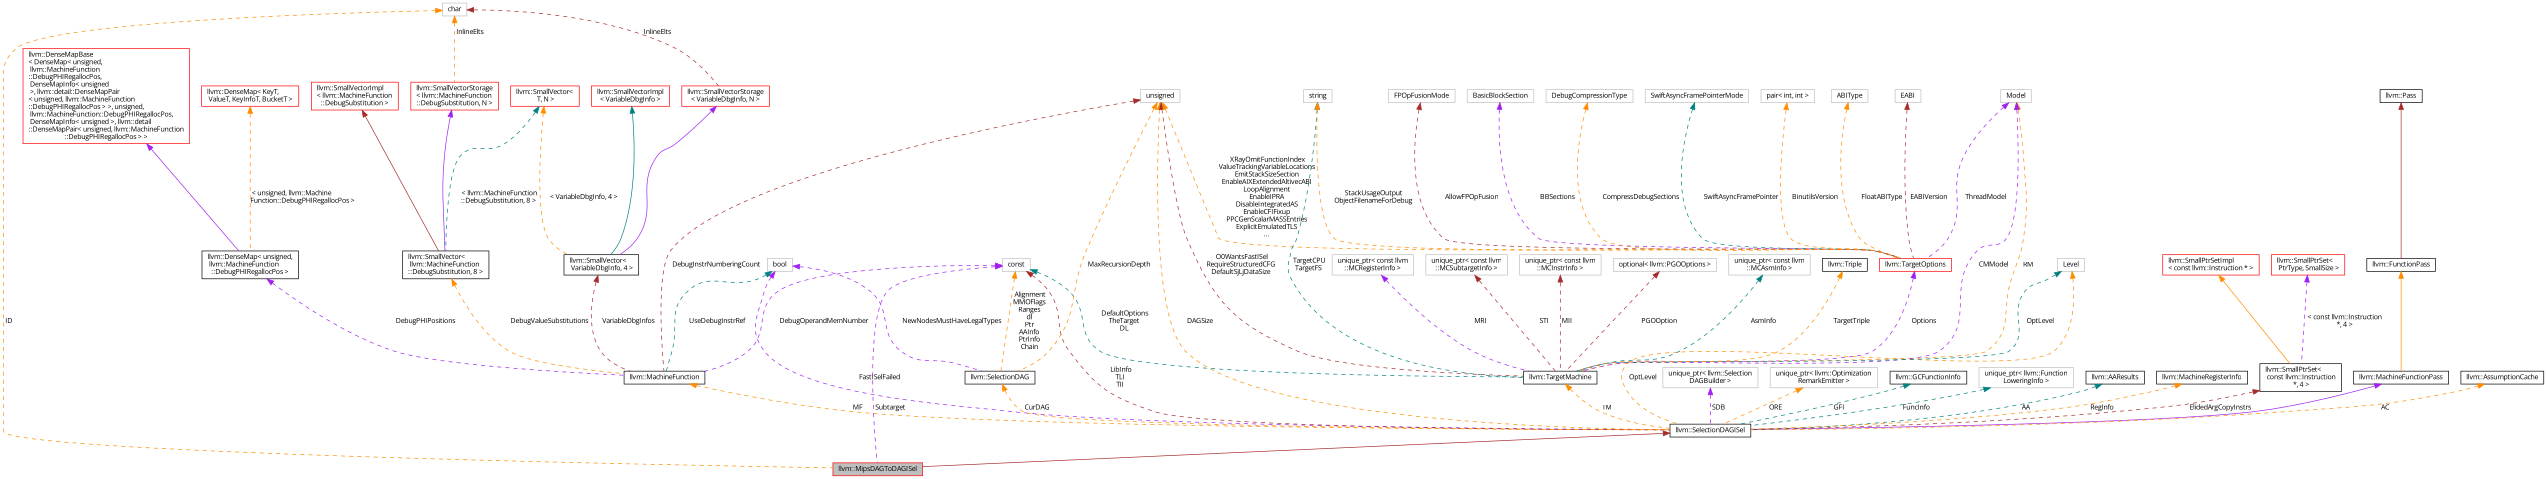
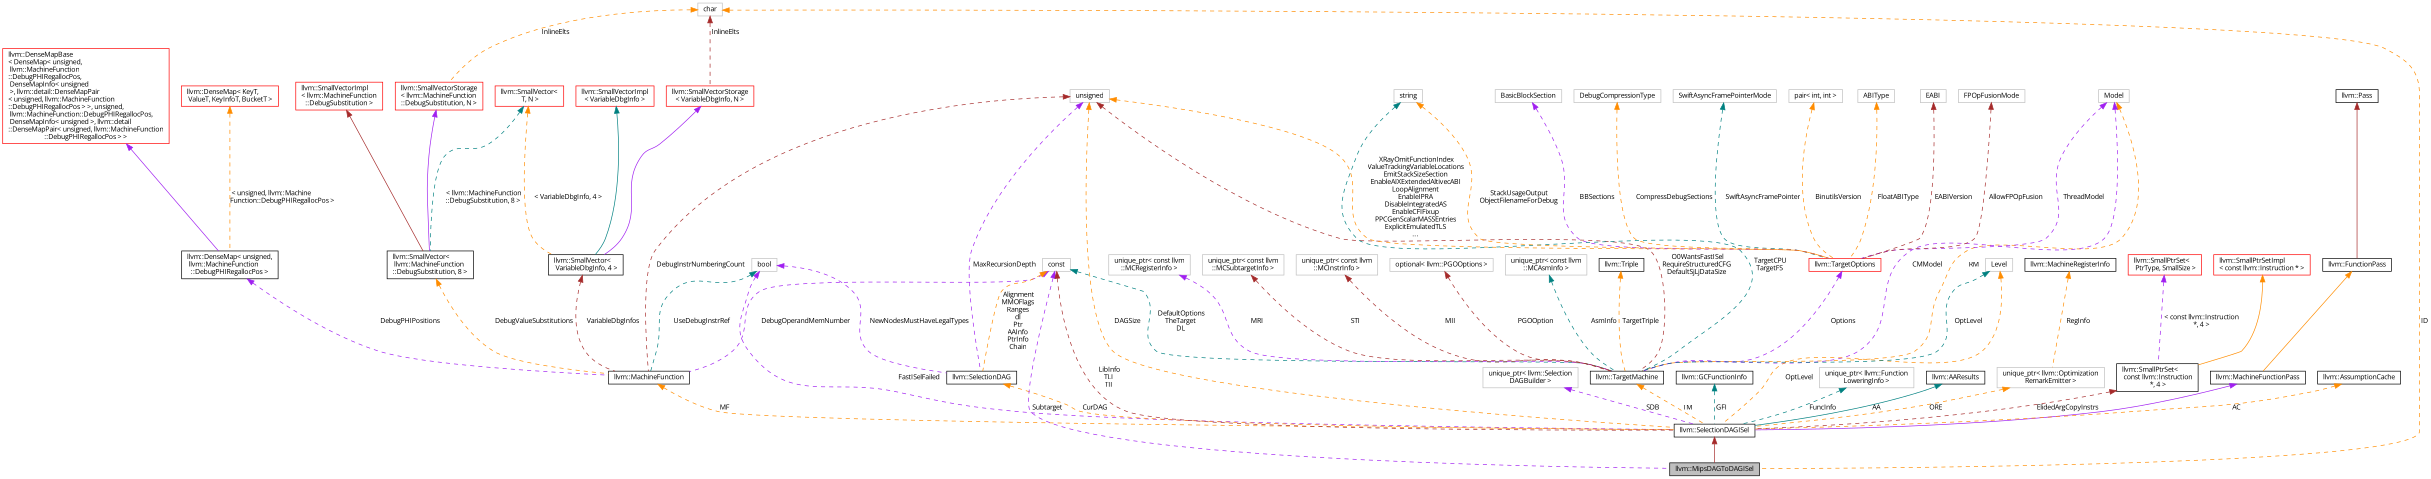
  digraph {
    fontname="Open Sans"
    rankdir=TB
    node [color=grey75 fontname="Open Sans" fontsize=10 shape=record]
    edge [color=darkorange dir=back fontname="Open Sans" fontsize=10 labelfontname=Helvetica labelfontsize=10 style=dashed]
-   n1 [color=red fillcolor=grey75 fontcolor=black height=0.2 label="llvm::MipsDAGToDAGISel" style=filled width=0.4]
+   n1 [color=black fillcolor=grey75 fontcolor=black height=0.2 label="llvm::MipsDAGToDAGISel" style=filled width=0.4]
    n2 [color=black height=0.2 label="llvm::SelectionDAGISel" width=0.4]
    n3 [color=black height=0.2 label="llvm::MachineFunctionPass" width=0.4]
    n4 [color=black height=0.2 label="llvm::FunctionPass" width=0.4]
    n5 [color=black height=0.2 label="llvm::Pass" width=0.4]
    n6 [color=black height=0.2 label="llvm::AssumptionCache" width=0.4]
    n7 [color=black height=0.2 label="llvm::MachineFunction" width=0.4]
    n8 [color=black height=0.2 label="llvm::SmallVector\<\l llvm::MachineFunction\l::DebugSubstitution, 8 \>" width=0.4]
    n9 [color=red height=0.2 label="llvm::SmallVectorImpl\l\< llvm::MachineFunction\l::DebugSubstitution \>" width=0.4]
    n10 [color=red height=0.2 label="llvm::SmallVectorStorage\l\< llvm::MachineFunction\l::DebugSubstitution, N \>" width=0.4]
    n11 [height=0.2 label=char width=0.4]
    n12 [color=red height=0.2 label="llvm::SmallVectorStorage\l\< VariableDbgInfo, N \>" width=0.4]
    n13 [color=black height=0.2 label="llvm::SmallVector\<\l VariableDbgInfo, 4 \>" width=0.4]
    n14 [color=red height=0.2 label="llvm::SmallVector\<\l T, N \>" width=0.4]
    n15 [color=black height=0.2 label="llvm::DenseMap\< unsigned,\l llvm::MachineFunction\l::DebugPHIRegallocPos \>" width=0.4]
    n16 [color=red height=0.2 label="llvm::DenseMapBase\l\< DenseMap\< unsigned,\l llvm::MachineFunction\l::DebugPHIRegallocPos,\l DenseMapInfo\< unsigned\l \>, llvm::detail::DenseMapPair\l\< unsigned, llvm::MachineFunction\l::DebugPHIRegallocPos \> \>, unsigned,\l llvm::MachineFunction::DebugPHIRegallocPos,\l DenseMapInfo\< unsigned \>, llvm::detail\l::DenseMapPair\< unsigned, llvm::MachineFunction\l::DebugPHIRegallocPos \> \>" width=0.4]
    n17 [color=red height=0.2 label="llvm::DenseMap\< KeyT,\l ValueT, KeyInfoT, BucketT \>" width=0.4]
    n18 [height=0.2 label=bool width=0.4]
    n19 [color=black height=0.2 label="llvm::SelectionDAG" width=0.4]
    n20 [height=0.2 label=const width=0.4]
    n21 [color=black height=0.2 label="llvm::TargetMachine" width=0.4]
    n22 [height=0.2 label=unsigned width=0.4]
    n23 [color=red height=0.2 label="llvm::TargetOptions" width=0.4]
    n24 [color=red height=0.2 label="llvm::SmallVectorImpl\l\< VariableDbgInfo \>" width=0.4]
    n25 [height=0.2 label="unique_ptr\< llvm::Selection\lDAGBuilder \>" width=0.4]
    n26 [height=0.2 label="unique_ptr\< llvm::Optimization\lRemarkEmitter \>" width=0.4]
    n27 [color=black height=0.2 label="llvm::GCFunctionInfo" width=0.4]
    n28 [height=0.2 label=SwiftAsyncFramePointerMode width=0.4]
    n29 [height=0.2 label="pair\< int, int \>" width=0.4]
    n30 [height=0.2 label=ABIType width=0.4]
    n31 [height=0.2 label=EABI width=0.4]
    n32 [height=0.2 label=Model width=0.4]
    n33 [height=0.2 label=FPOpFusionMode width=0.4]
    n34 [height=0.2 label=BasicBlockSection width=0.4]
    n35 [height=0.2 label=DebugCompressionType width=0.4]
    n36 [height=0.2 label=string width=0.4]
    n37 [height=0.2 label="unique_ptr\< const llvm\l::MCRegisterInfo \>" width=0.4]
    n38 [height=0.2 label="unique_ptr\< const llvm\l::MCSubtargetInfo \>" width=0.4]
    n39 [height=0.2 label="unique_ptr\< const llvm\l::MCInstrInfo \>" width=0.4]
    n40 [height=0.2 label="optional\< llvm::PGOOptions \>" width=0.4]
    n41 [height=0.2 label=Level width=0.4]
    n42 [height=0.2 label="unique_ptr\< const llvm\l::MCAsmInfo \>" width=0.4]
    n43 [color=black height=0.2 label="llvm::Triple" width=0.4]
    n44 [height=0.2 label="unique_ptr\< llvm::Function\lLoweringInfo \>" width=0.4]
    n45 [color=black height=0.2 label="llvm::AAResults" width=0.4]
    n46 [color=black height=0.2 label="llvm::MachineRegisterInfo" width=0.4]
    n47 [color=black height=0.2 label="llvm::SmallPtrSet\<\l const llvm::Instruction\l *, 4 \>" width=0.4]
    n48 [color=red height=0.2 label="llvm::SmallPtrSetImpl\l\< const llvm::Instruction * \>" width=0.4]
    n49 [color=red height=0.2 label="llvm::SmallPtrSet\<\l PtrType, SmallSize \>" width=0.4]
    n2 -> n1 [color=brown style=solid]
    n3 -> n2 [color=purple style=solid]
    n4 -> n3 [style=solid]
    n5 -> n4 [color=brown style=solid]
    n6 -> n2 [label=" AC"]
    n7 -> n2 [label=" MF"]
    n8 -> n7 [label=" DebugValueSubstitutions"]
    n9 -> n8 [color=brown style=solid]
    n10 -> n8 [color=purple style=solid]
    n11 -> n1 [label=" ID"]
    n11 -> n10 [label=" InlineElts"]
    n11 -> n12 [color=brown label=" InlineElts"]
    n12 -> n13 [color=purple style=solid]
    n13 -> n7 [color=brown label=" VariableDbgInfos"]
    n14 -> n8 [color=teal label=" \< llvm::MachineFunction\l::DebugSubstitution, 8 \>"]
    n14 -> n13 [label=" \< VariableDbgInfo, 4 \>"]
    n15 -> n7 [color=purple label=" DebugPHIPositions"]
    n16 -> n15 [color=purple style=solid]
    n17 -> n15 [label=" \< unsigned, llvm::Machine\lFunction::DebugPHIRegallocPos \>"]
    n18 -> n2 [color=purple label=" FastISelFailed"]
    n18 -> n7 [color=teal label=" UseDebugInstrRef"]
    n18 -> n19 [color=purple label=" NewNodesMustHaveLegalTypes"]
    n19 -> n2 [label=" CurDAG"]
    n20 -> n1 [color=purple label=" Subtarget"]
    n20 -> n2 [color=brown label=" LibInfo\nTLI\nTII"]
    n20 -> n7 [color=purple label=" DebugOperandMemNumber"]
    n20 -> n19 [label=" Alignment\nMMOFlags\nRanges\ndl\nPtr\nAAInfo\nPtrInfo\nChain"]
    n20 -> n21 [color=teal label=" DefaultOptions\nTheTarget\nDL"]
    n21 -> n2 [label=" TM"]
    n22 -> n2 [label=" DAGSize"]
    n22 -> n7 [color=brown label=" DebugInstrNumberingCount"]
-   n22 -> n19 [label=" MaxRecursionDepth"]
+   n22 -> n19 [color=purple label=" MaxRecursionDepth"]
    n22 -> n21 [color=brown label=" O0WantsFastISel\nRequireStructuredCFG\nDefaultSjLjDataSize"]
    n22 -> n23 [label=" XRayOmitFunctionIndex\nValueTrackingVariableLocations\nEmitStackSizeSection\nEnableAIXExtendedAltivecABI\nLoopAlignment\nEnableIPRA\nDisableIntegratedAS\nEnableCFIFixup\nPPCGenScalarMASSEntries\nExplicitEmulatedTLS\n..."]
    n23 -> n21 [color=purple label=" Options"]
    n24 -> n13 [color=teal style=solid]
    n25 -> n2 [color=purple label=" SDB"]
    n26 -> n2 [label=" ORE"]
    n27 -> n2 [color=teal label=" GFI"]
    n28 -> n23 [color=teal label=" SwiftAsyncFramePointer"]
    n29 -> n23 [label=" BinutilsVersion"]
    n30 -> n23 [label=" FloatABIType"]
    n31 -> n23 [color=brown label=" EABIVersion"]
    n32 -> n21 [label=" RM"]
    n32 -> n21 [color=purple label=" CMModel"]
    n32 -> n23 [color=purple label=" ThreadModel"]
    n33 -> n23 [color=brown label=" AllowFPOpFusion"]
    n34 -> n23 [color=purple label=" BBSections"]
    n35 -> n23 [label=" CompressDebugSections"]
    n36 -> n21 [color=teal label=" TargetCPU\nTargetFS"]
    n36 -> n23 [label=" StackUsageOutput\nObjectFilenameForDebug"]
    n37 -> n21 [color=purple label=" MRI"]
    n38 -> n21 [color=brown label=" STI"]
    n39 -> n21 [color=brown label=" MII"]
    n40 -> n21 [color=brown label=" PGOOption"]
    n41 -> n2 [label=" OptLevel"]
    n41 -> n21 [color=teal label=" OptLevel"]
    n42 -> n21 [color=teal label=" AsmInfo"]
    n43 -> n21 [label=" TargetTriple"]
    n44 -> n2 [color=teal label=" FuncInfo"]
-   n45 -> n2 [color=teal label=" AA"]
-   n46 -> n2 [label=" RegInfo"]
+   n45 -> n2 [color=teal label=" AA" style=solid]
+   n46 -> n26 [label=" RegInfo"]
    n47 -> n2 [color=brown label=" ElidedArgCopyInstrs"]
    n48 -> n47 [style=solid]
    n49 -> n47 [color=purple label=" \< const llvm::Instruction\l *, 4 \>"]
  }
